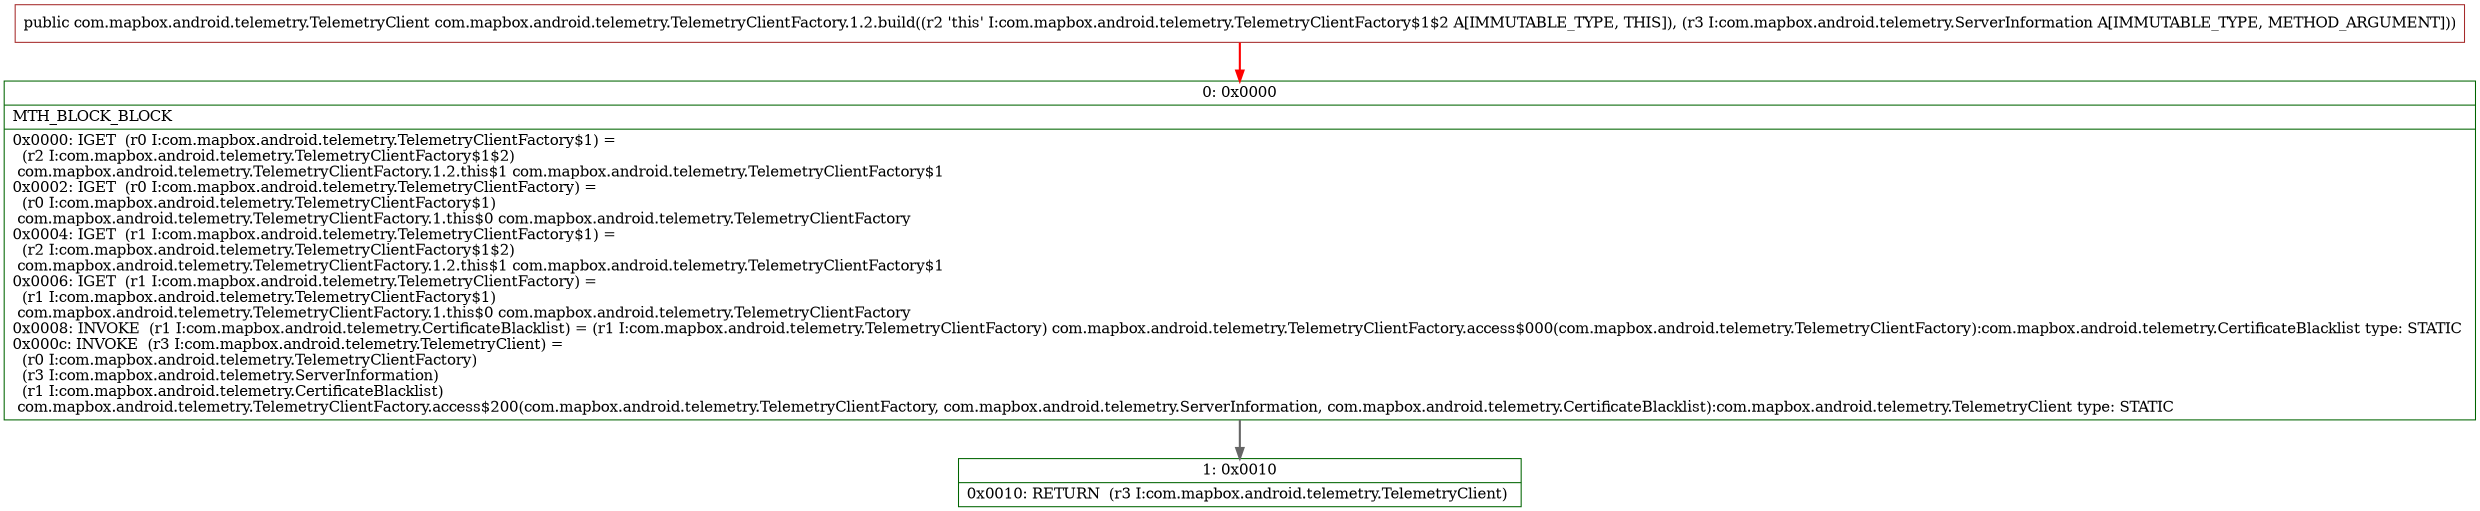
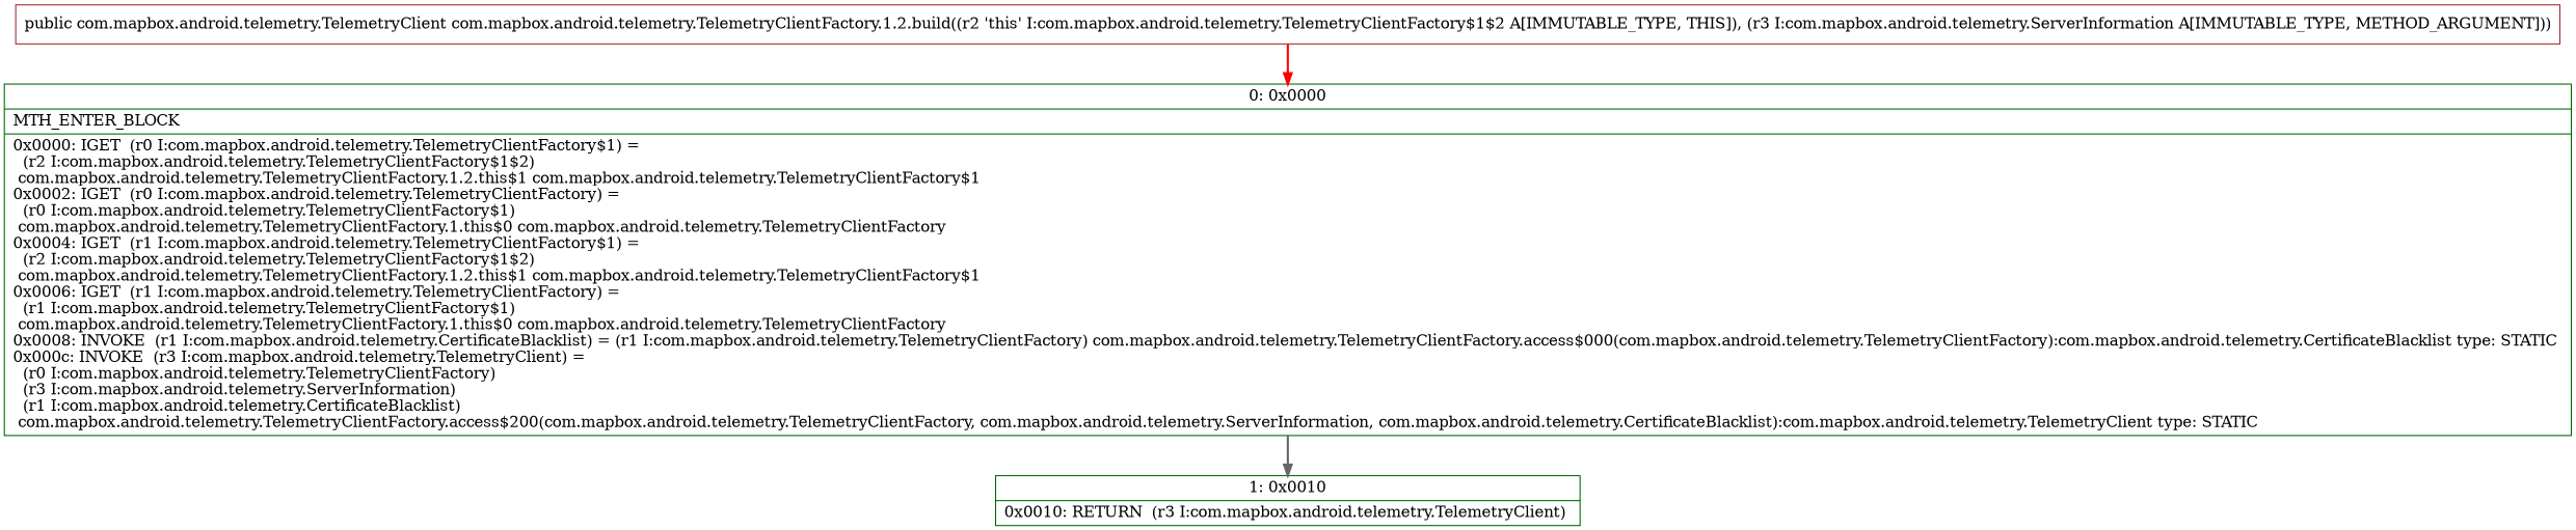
  digraph {
    node [shape=record color=darkgreen]
    edge [style=bold]
-   n1 [label="{0\:\ 0x0000|MTH_BLOCK_BLOCK\l|0x0000: IGET  (r0 I:com.mapbox.android.telemetry.TelemetryClientFactory$1) = \l  (r2 I:com.mapbox.android.telemetry.TelemetryClientFactory$1$2)\l com.mapbox.android.telemetry.TelemetryClientFactory.1.2.this$1 com.mapbox.android.telemetry.TelemetryClientFactory$1 \l0x0002: IGET  (r0 I:com.mapbox.android.telemetry.TelemetryClientFactory) = \l  (r0 I:com.mapbox.android.telemetry.TelemetryClientFactory$1)\l com.mapbox.android.telemetry.TelemetryClientFactory.1.this$0 com.mapbox.android.telemetry.TelemetryClientFactory \l0x0004: IGET  (r1 I:com.mapbox.android.telemetry.TelemetryClientFactory$1) = \l  (r2 I:com.mapbox.android.telemetry.TelemetryClientFactory$1$2)\l com.mapbox.android.telemetry.TelemetryClientFactory.1.2.this$1 com.mapbox.android.telemetry.TelemetryClientFactory$1 \l0x0006: IGET  (r1 I:com.mapbox.android.telemetry.TelemetryClientFactory) = \l  (r1 I:com.mapbox.android.telemetry.TelemetryClientFactory$1)\l com.mapbox.android.telemetry.TelemetryClientFactory.1.this$0 com.mapbox.android.telemetry.TelemetryClientFactory \l0x0008: INVOKE  (r1 I:com.mapbox.android.telemetry.CertificateBlacklist) = (r1 I:com.mapbox.android.telemetry.TelemetryClientFactory) com.mapbox.android.telemetry.TelemetryClientFactory.access$000(com.mapbox.android.telemetry.TelemetryClientFactory):com.mapbox.android.telemetry.CertificateBlacklist type: STATIC \l0x000c: INVOKE  (r3 I:com.mapbox.android.telemetry.TelemetryClient) = \l  (r0 I:com.mapbox.android.telemetry.TelemetryClientFactory)\l  (r3 I:com.mapbox.android.telemetry.ServerInformation)\l  (r1 I:com.mapbox.android.telemetry.CertificateBlacklist)\l com.mapbox.android.telemetry.TelemetryClientFactory.access$200(com.mapbox.android.telemetry.TelemetryClientFactory, com.mapbox.android.telemetry.ServerInformation, com.mapbox.android.telemetry.CertificateBlacklist):com.mapbox.android.telemetry.TelemetryClient type: STATIC \l}"]
+   n1 [label="{0\:\ 0x0000|MTH_ENTER_BLOCK\l|0x0000: IGET  (r0 I:com.mapbox.android.telemetry.TelemetryClientFactory$1) = \l  (r2 I:com.mapbox.android.telemetry.TelemetryClientFactory$1$2)\l com.mapbox.android.telemetry.TelemetryClientFactory.1.2.this$1 com.mapbox.android.telemetry.TelemetryClientFactory$1 \l0x0002: IGET  (r0 I:com.mapbox.android.telemetry.TelemetryClientFactory) = \l  (r0 I:com.mapbox.android.telemetry.TelemetryClientFactory$1)\l com.mapbox.android.telemetry.TelemetryClientFactory.1.this$0 com.mapbox.android.telemetry.TelemetryClientFactory \l0x0004: IGET  (r1 I:com.mapbox.android.telemetry.TelemetryClientFactory$1) = \l  (r2 I:com.mapbox.android.telemetry.TelemetryClientFactory$1$2)\l com.mapbox.android.telemetry.TelemetryClientFactory.1.2.this$1 com.mapbox.android.telemetry.TelemetryClientFactory$1 \l0x0006: IGET  (r1 I:com.mapbox.android.telemetry.TelemetryClientFactory) = \l  (r1 I:com.mapbox.android.telemetry.TelemetryClientFactory$1)\l com.mapbox.android.telemetry.TelemetryClientFactory.1.this$0 com.mapbox.android.telemetry.TelemetryClientFactory \l0x0008: INVOKE  (r1 I:com.mapbox.android.telemetry.CertificateBlacklist) = (r1 I:com.mapbox.android.telemetry.TelemetryClientFactory) com.mapbox.android.telemetry.TelemetryClientFactory.access$000(com.mapbox.android.telemetry.TelemetryClientFactory):com.mapbox.android.telemetry.CertificateBlacklist type: STATIC \l0x000c: INVOKE  (r3 I:com.mapbox.android.telemetry.TelemetryClient) = \l  (r0 I:com.mapbox.android.telemetry.TelemetryClientFactory)\l  (r3 I:com.mapbox.android.telemetry.ServerInformation)\l  (r1 I:com.mapbox.android.telemetry.CertificateBlacklist)\l com.mapbox.android.telemetry.TelemetryClientFactory.access$200(com.mapbox.android.telemetry.TelemetryClientFactory, com.mapbox.android.telemetry.ServerInformation, com.mapbox.android.telemetry.CertificateBlacklist):com.mapbox.android.telemetry.TelemetryClient type: STATIC \l}"]
    n2 [label="{1\:\ 0x0010|0x0010: RETURN  (r3 I:com.mapbox.android.telemetry.TelemetryClient) \l}"]
    n3 [label="{public com.mapbox.android.telemetry.TelemetryClient com.mapbox.android.telemetry.TelemetryClientFactory.1.2.build((r2 'this' I:com.mapbox.android.telemetry.TelemetryClientFactory$1$2 A[IMMUTABLE_TYPE, THIS]), (r3 I:com.mapbox.android.telemetry.ServerInformation A[IMMUTABLE_TYPE, METHOD_ARGUMENT])) }" color=brown]
    n1 -> n2 [color=gray40]
    n3 -> n1 [color=red]
  }
